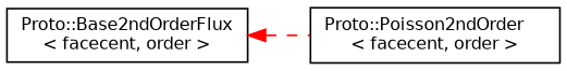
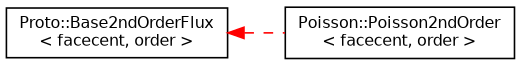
  digraph {
    rankdir=LR
    node [color=black fillcolor=white fontname=Helvetica fontsize=10 shape=record style=filled]
    n1 [height=0.2 label="Proto::Base2ndOrderFlux\l\< facecent, order \>" width=0.4]
-   n2 [height=0.2 label="Proto::Poisson2ndOrder\l\< facecent, order \>" width=0.4]
+   n2 [height=0.2 label="Poisson::Poisson2ndOrder\l\< facecent, order \>" width=0.4]
    n1 -> n2 [color=red dir=back fontname=Helvetica fontsize=10 labelfontname=Helvetica labelfontsize=10 style=dashed]
  }
